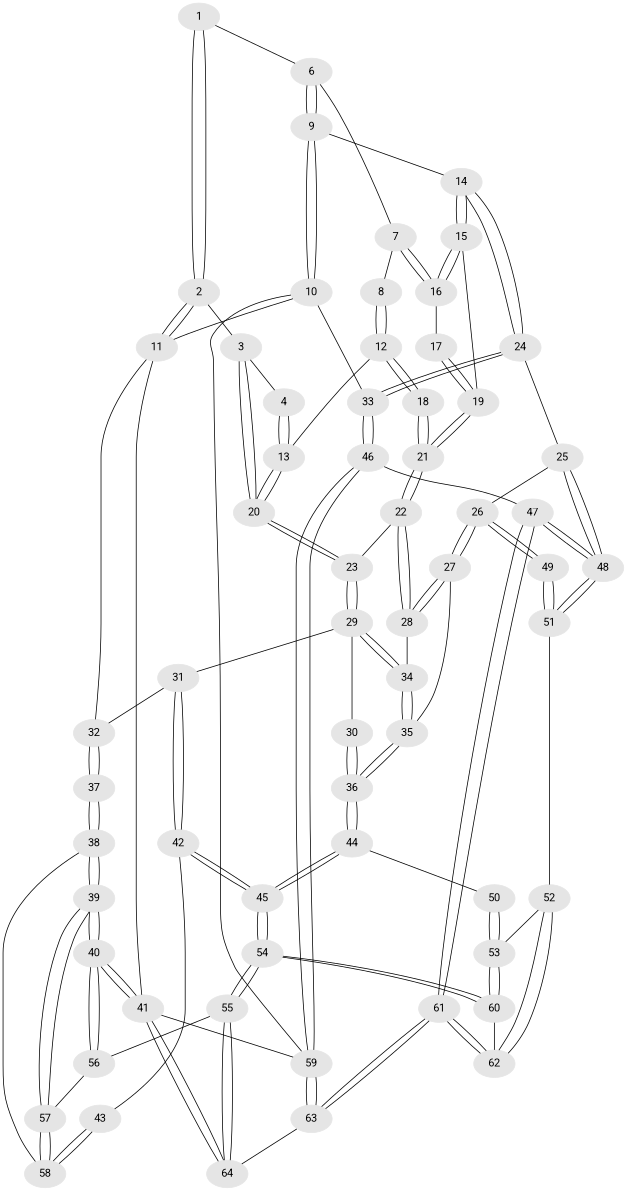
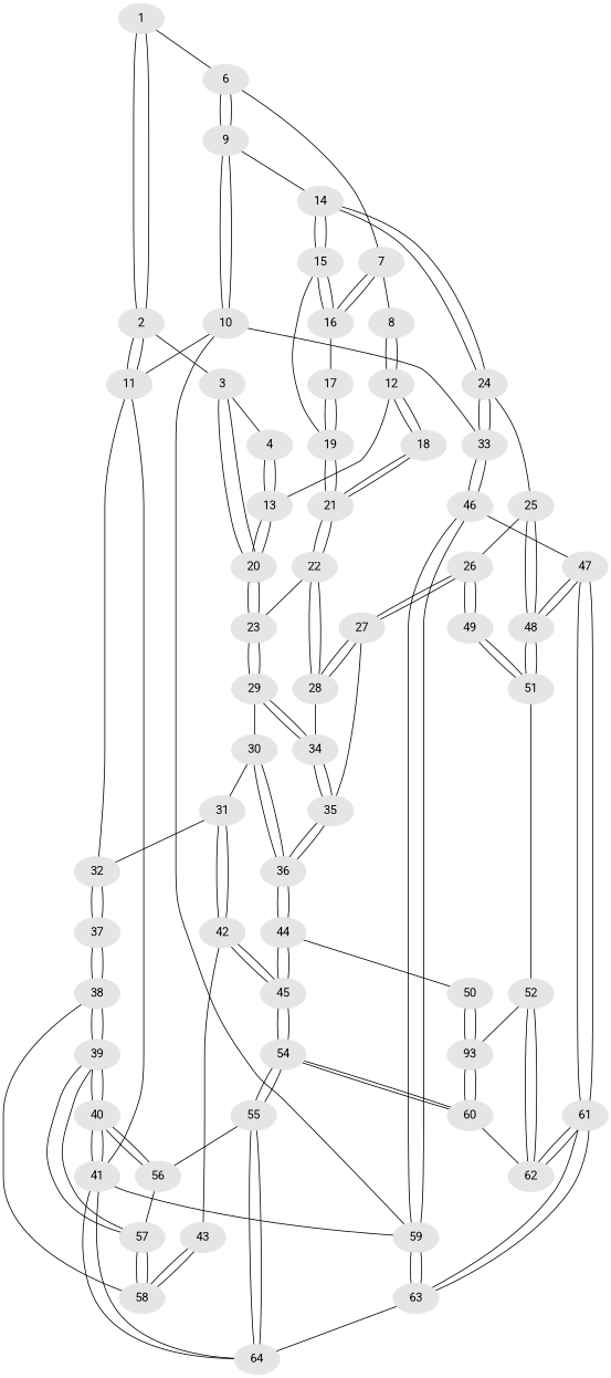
  graph {
    fontname=Roboto
    node [color=gray90 fontname=Roboto style=filled]
    edge [fontname=Roboto]
    1
    2
    6
    3
    11
    7
    9
    4
    20
    32
    41
    13
    23
    8
    12
    16
    10
    14
    17
    18
    33
    59
    15
    24
    46
    63
    37
    64
    21
    19
    25
    22
    29
    28
    34
    30
    26
    48
    27
    49
    51
    35
    36
    31
    42
    44
    43
    45
    38
    47
    50
    39
    58
    40
    57
    56
    54
-   53
+   53 [label=93]
    60
    55
    61
    62
    52
    1 -- 2
    1 -- 2
    1 -- 6
    2 -- 3
    2 -- 11
    2 -- 11
    6 -- 7
    6 -- 9
    6 -- 9
    3 -- 4
    3 -- 20
    3 -- 20
    11 -- 32
    11 -- 41
    7 -- 8
    7 -- 16
    7 -- 16
    9 -- 10
    9 -- 10
    9 -- 14
    4 -- 13
    4 -- 13
    20 -- 23
    20 -- 23
    32 -- 37
    32 -- 37
    41 -- 59
    41 -- 64
    41 -- 64
    13 -- 20
    13 -- 20
    23 -- 29
    23 -- 29
    8 -- 12
    8 -- 12
    12 -- 13
    12 -- 18
    12 -- 18
    16 -- 17
    10 -- 11
    10 -- 33
    10 -- 59
    14 -- 15
    14 -- 15
    14 -- 24
    14 -- 24
    17 -- 19
    17 -- 19
    18 -- 21
    18 -- 21
    33 -- 46
    33 -- 46
    59 -- 63
    59 -- 63
    15 -- 16
    15 -- 16
    15 -- 19
    24 -- 33
    24 -- 33
    24 -- 25
    46 -- 59
    46 -- 59
    46 -- 47
    63 -- 64
    37 -- 38
    37 -- 38
    21 -- 22
    21 -- 22
    19 -- 21
    19 -- 21
    25 -- 26
    25 -- 48
    25 -- 48
    22 -- 23
    22 -- 28
    22 -- 28
    29 -- 34
    29 -- 34
    29 -- 30
    28 -- 34
    34 -- 35
    34 -- 35
    30 -- 36
    30 -- 36
-   29 -- 31
+   30 -- 31
    26 -- 27
    26 -- 27
    26 -- 49
    26 -- 49
    48 -- 51
    48 -- 51
    27 -- 28
    27 -- 28
    27 -- 35
    49 -- 51
    49 -- 51
    51 -- 52
    35 -- 36
    35 -- 36
    36 -- 44
    36 -- 44
    31 -- 32
    31 -- 42
    31 -- 42
    42 -- 43
    42 -- 45
    42 -- 45
    44 -- 45
    44 -- 45
    44 -- 50
    43 -- 58
    43 -- 58
    45 -- 54
    45 -- 54
    38 -- 39
    38 -- 39
    38 -- 58
    47 -- 48
    47 -- 48
    47 -- 61
    47 -- 61
    50 -- 53
    50 -- 53
    39 -- 40
    39 -- 40
    39 -- 57
    39 -- 57
    40 -- 41
    40 -- 41
    40 -- 56
    40 -- 56
    57 -- 58
    57 -- 58
    56 -- 57
    54 -- 60
    54 -- 60
    54 -- 55
    54 -- 55
    53 -- 60
    53 -- 60
    60 -- 62
    55 -- 64
    55 -- 64
    55 -- 56
    61 -- 63
    61 -- 63
    61 -- 62
    61 -- 62
    52 -- 53
    52 -- 62
    52 -- 62
  }
